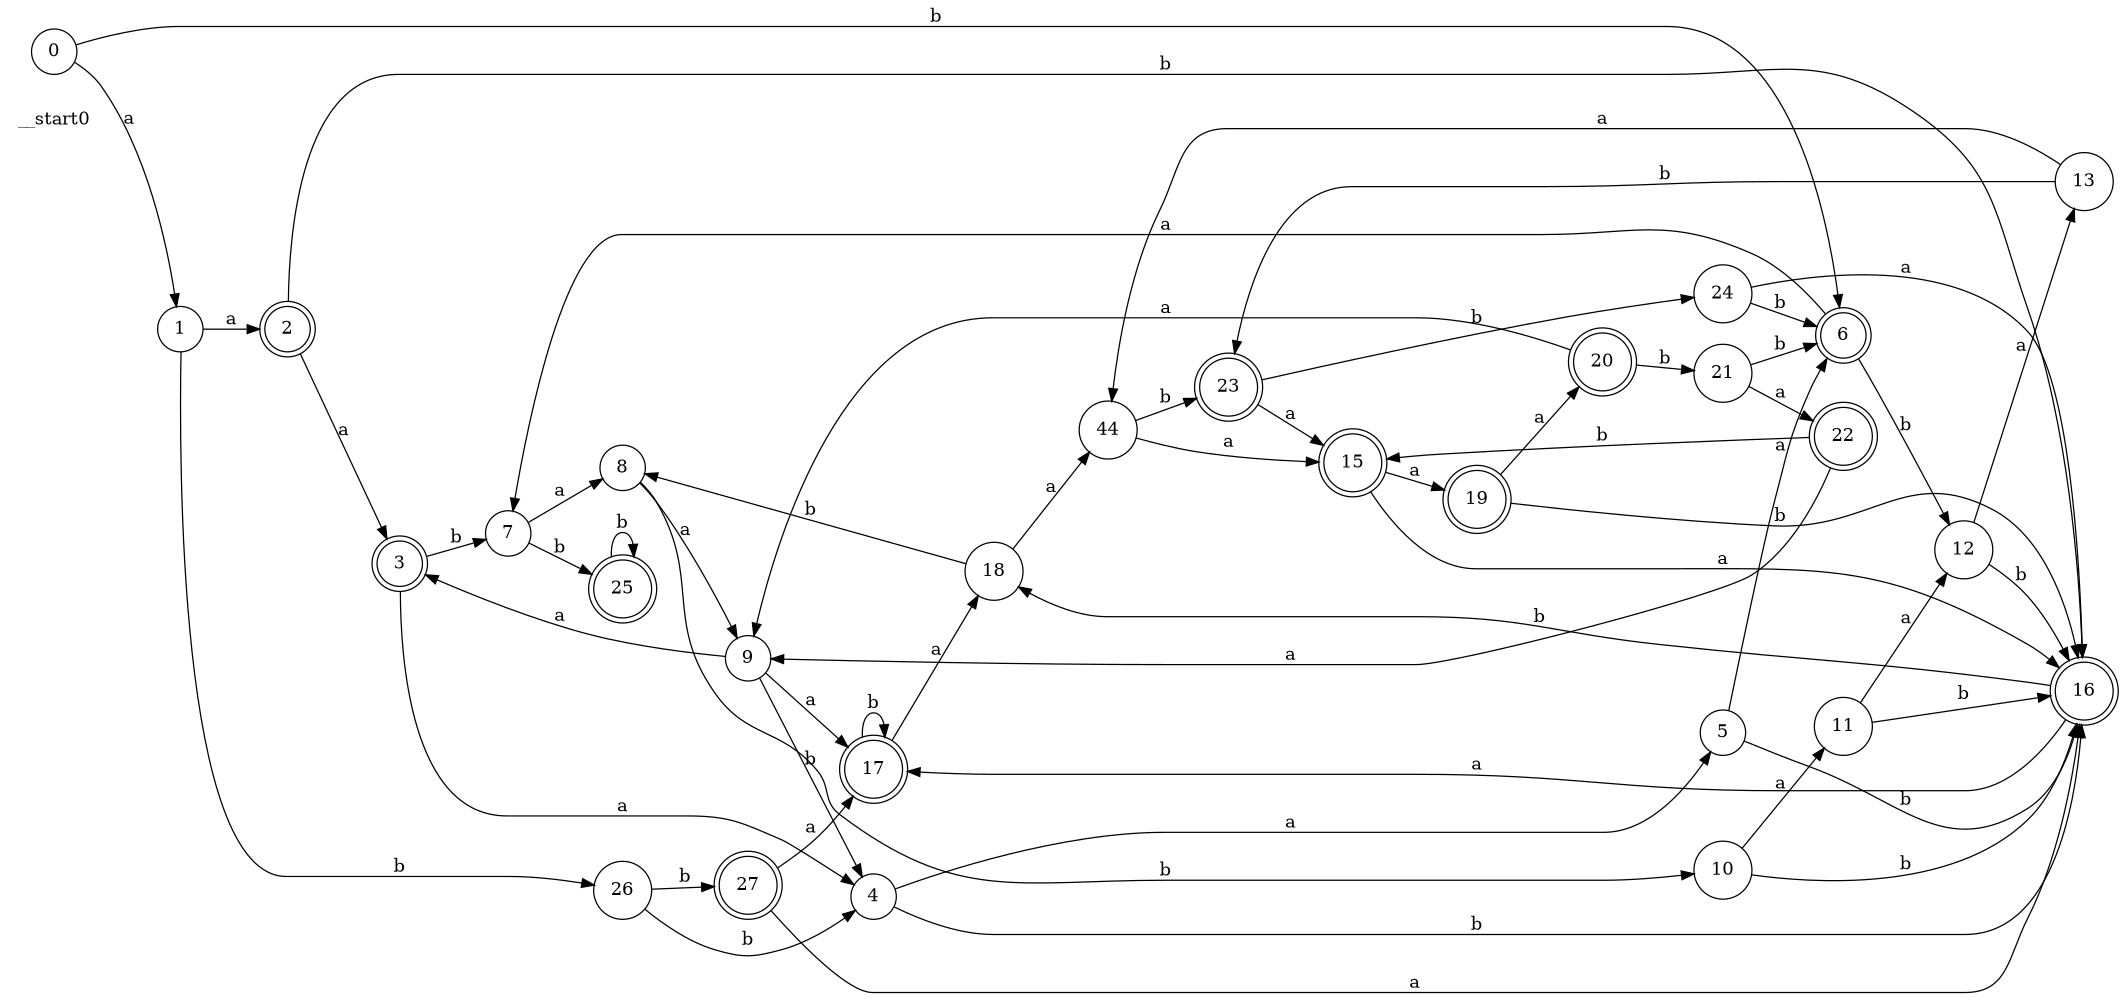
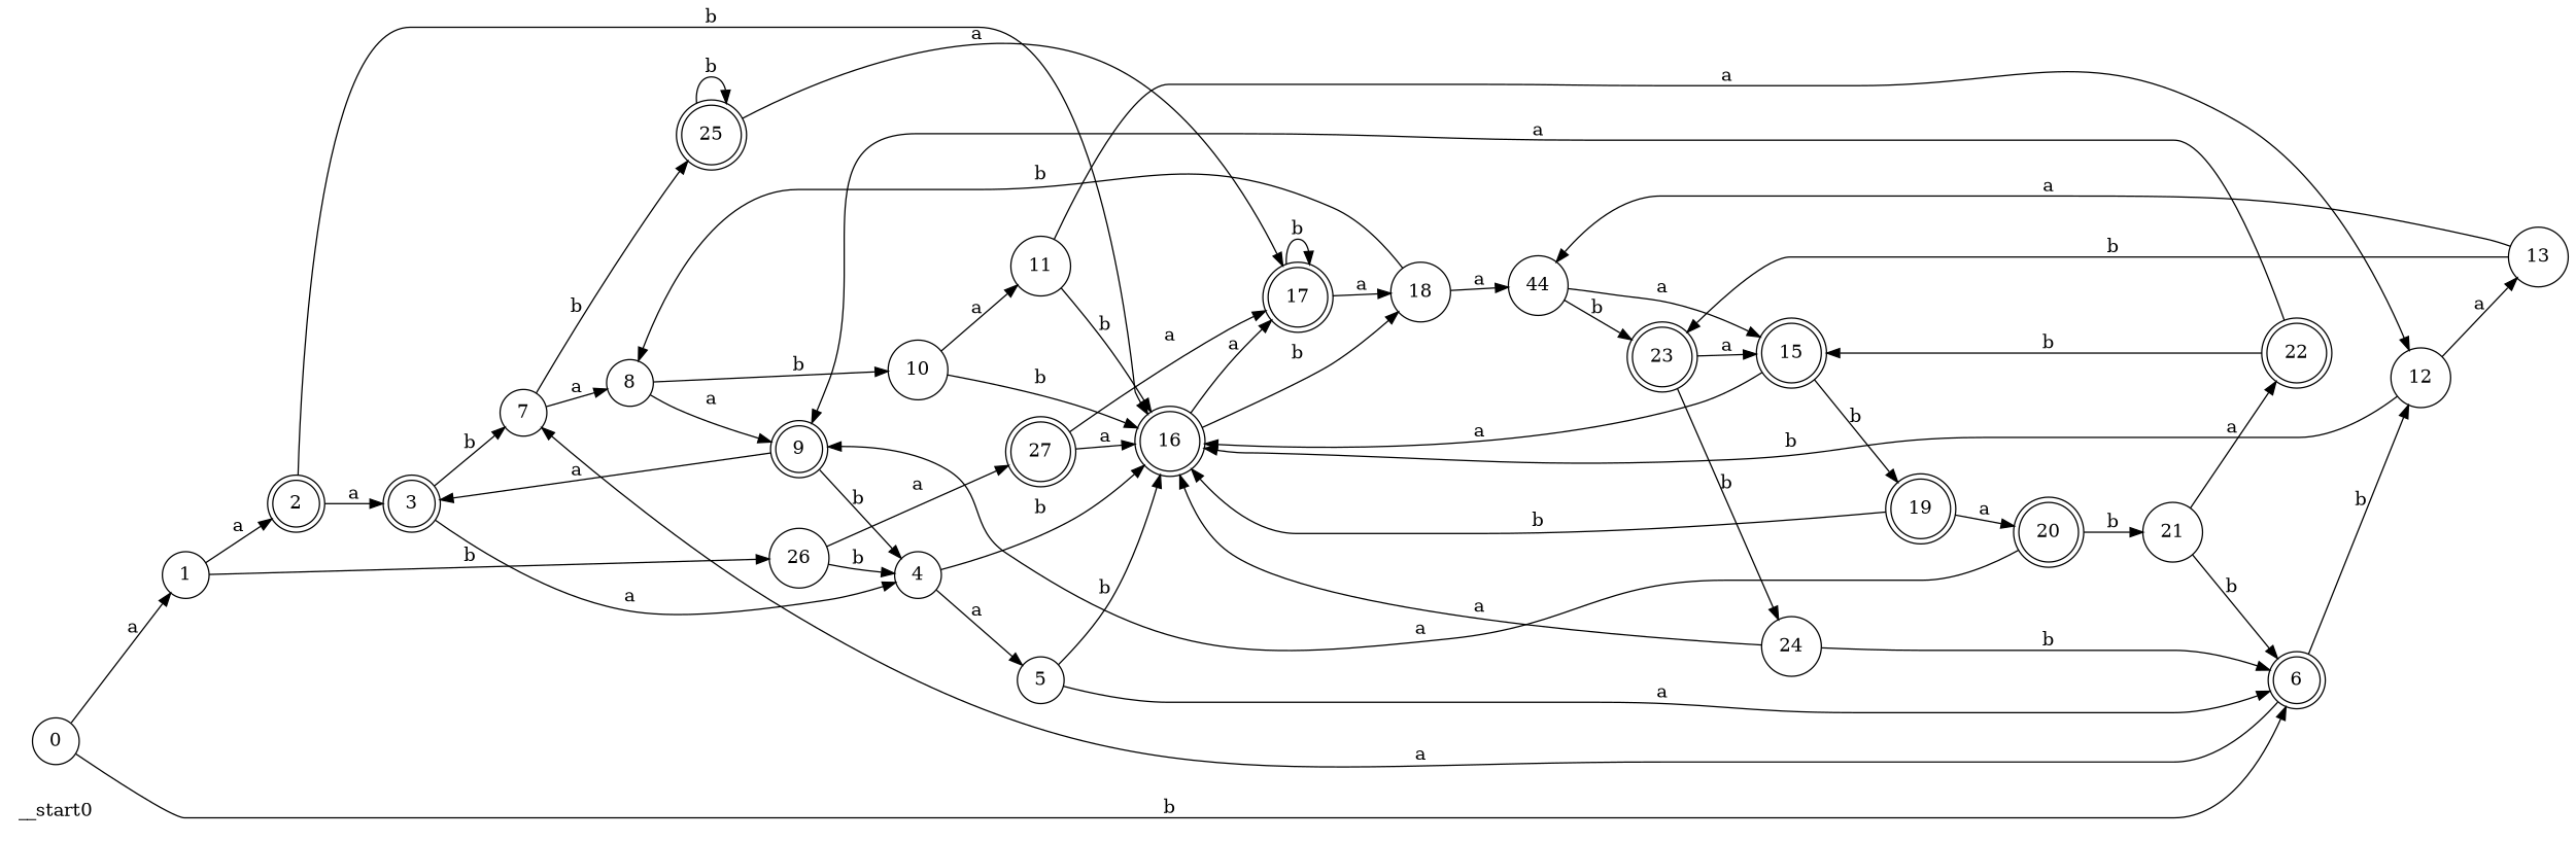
  digraph {
    rankdir=LR
    node [shape=circle color=black fillcolor=white style=filled]
    __start0 [shape=none color="" fillcolor="" style=""]
    n2 [label=0]
    n3 [label=1]
    n4 [label=6 shape=doublecircle style="rounded,filled"]
    n5 [label=2 shape=doublecircle style="rounded,filled"]
    n6 [label=26]
    n7 [label=7]
    n8 [label=12]
    n9 [label=3 shape=doublecircle style="rounded,filled"]
    n10 [label=16 shape=doublecircle style="rounded,filled"]
    n11 [label=4]
    n12 [label=27 shape=doublecircle style="rounded,filled"]
    n13 [label=17 shape=doublecircle style="rounded,filled"]
    n14 [label=18]
    n15 [label=5]
    n16 [label=8]
    n17 [label=25 shape=doublecircle style="rounded,filled"]
    n18 [label=13]
-   n19 [label=9]
+   n19 [label=9 shape=doublecircle]
    n20 [label=10]
    n21 [label=11]
    n22 [label=44]
    n23 [label=23 shape=doublecircle style="rounded,filled"]
    n24 [label=15 shape=doublecircle style="rounded,filled"]
    n25 [label=24]
    n26 [label=19 shape=doublecircle style="rounded,filled"]
    n27 [label=20 shape=doublecircle style="rounded,filled"]
    n28 [label=21]
    n29 [label=22 shape=doublecircle style="rounded,filled"]
    n2 -> n3 [label=a]
    n2 -> n4 [label=b]
    n3 -> n5 [label=a]
    n3 -> n6 [label=b]
    n4 -> n7 [label=a]
    n4 -> n8 [label=b]
    n5 -> n9 [label=a]
    n5 -> n10 [label=b]
    n6 -> n11 [label=b]
-   n6 -> n12 [label=b]
+   n6 -> n12 [label=a]
    n7 -> n16 [label=a]
    n7 -> n17 [label=b]
    n8 -> n10 [label=b]
    n8 -> n18 [label=a]
    n9 -> n7 [label=b]
    n9 -> n11 [label=a]
    n10 -> n13 [label=a]
    n10 -> n14 [label=b]
    n11 -> n10 [label=b]
    n11 -> n15 [label=a]
    n12 -> n10 [label=a]
    n12 -> n13 [label=a]
    n13 -> n13 [label=b]
    n13 -> n14 [label=a]
    n14 -> n16 [label=b]
    n14 -> n22 [label=a]
    n15 -> n4 [label=a]
    n15 -> n10 [label=b]
    n16 -> n19 [label=a]
    n16 -> n20 [label=b]
-   n19 -> n13 [label=a]
+   n17 -> n13 [label=a]
    n17 -> n17 [label=b]
    n18 -> n22 [label=a]
    n18 -> n23 [label=b]
    n19 -> n9 [label=a]
    n19 -> n11 [label=b]
    n20 -> n10 [label=b]
    n20 -> n21 [label=a]
    n21 -> n8 [label=a]
    n21 -> n10 [label=b]
    n22 -> n23 [label=b]
    n22 -> n24 [label=a]
    n23 -> n24 [label=a]
    n23 -> n25 [label=b]
    n24 -> n10 [label=a]
-   n24 -> n26 [label=a]
+   n24 -> n26 [label=b]
    n25 -> n4 [label=b]
    n25 -> n10 [label=a]
    n26 -> n10 [label=b]
    n26 -> n27 [label=a]
    n27 -> n19 [label=a]
    n27 -> n28 [label=b]
    n28 -> n4 [label=b]
    n28 -> n29 [label=a]
    n29 -> n19 [label=a]
    n29 -> n24 [label=b]
  }
